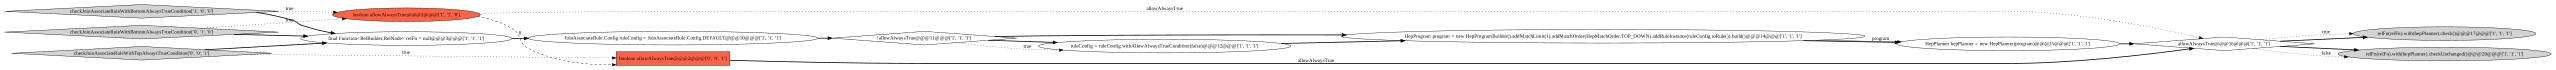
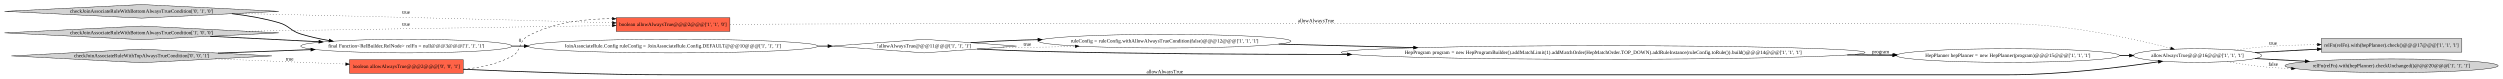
  digraph {
    fontname="Liberation Serif"
    rankdir=LR
    node [fillcolor=white fontname="Liberation Serif" shape=ellipse style=filled]
    edge [fontname="Liberation Serif" style=bold]
    n1 [label="HepProgram program = new HepProgramBuilder().addMatchLimit(1).addMatchOrder(HepMatchOrder.TOP_DOWN).addRuleInstance(ruleConfig.toRule()).build()@@@14@@@['1', '1', '1']"]
    n2 [label="HepPlanner hepPlanner = new HepPlanner(program)@@@15@@@['1', '1', '1']"]
-   n3 [label="allowAlwaysTrue@@@16@@@['1', '1', '1']" shape=diamond]
-   n4 [fillcolor=lightgray label="relFn(relFn).with(hepPlanner).check()@@@17@@@['1', '1', '1']"]
+   n3 [label="allowAlwaysTrue@@@16@@@['1', '1', '1']"]
+   n4 [fillcolor=lightgray label="relFn(relFn).with(hepPlanner).check()@@@17@@@['1', '1', '1']" shape=box]
    n5 [fillcolor=lightgray label="relFn(relFn).with(hepPlanner).checkUnchanged()@@@20@@@['1', '1', '1']"]
    n6 [fillcolor=tomato label="boolean allowAlwaysTrue@@@2@@@['0', '0', '1']" shape=box]
-   n7 [fillcolor=tomato label="boolean allowAlwaysTrue@@@2@@@['1', '1', '0']"]
+   n7 [fillcolor=tomato label="boolean allowAlwaysTrue@@@2@@@['1', '1', '0']" shape=box]
    n8 [label="JoinAssociateRule.Config ruleConfig = JoinAssociateRule.Config.DEFAULT@@@10@@@['1', '1', '1']"]
    n9 [label="!allowAlwaysTrue@@@11@@@['1', '1', '1']" shape=diamond]
    n10 [label="ruleConfig = ruleConfig.withAllowAlwaysTrueCondition(false)@@@12@@@['1', '1', '1']"]
    n11 [fillcolor=lightgray label="checkJoinAssociateRuleWithBottomAlwaysTrueCondition['1', '0', '0']" shape=diamond]
    n12 [label="final Function<RelBuilder,RelNode> relFn = null@@@3@@@['1', '1', '1']"]
    n13 [fillcolor=lightgray label="checkJoinAssociateRuleWithBottomAlwaysTrueCondition['0', '1', '0']" shape=diamond]
    n14 [fillcolor=lightgray label="checkJoinAssociateRuleWithTopAlwaysTrueCondition['0', '0', '1']" shape=diamond]
    n1 -> n2
    n1 -> n2 [label=program style=solid]
    n2 -> n3
    n3 -> n4 [label=true style=dotted]
    n3 -> n4
    n3 -> n5
    n3 -> n5 [label=false style=dotted]
    n6 -> n3 [label=allowAlwaysTrue]
    n7 -> n3 [label=allowAlwaysTrue style=dotted]
-   n7 -> n6 [label=0 style=dashed]
+   n6 -> n7 [label=0 style=dashed]
    n8 -> n9
    n9 -> n1
    n9 -> n10
    n9 -> n10 [label=true style=dotted]
    n10 -> n1
    n11 -> n7 [label=true style=dotted]
    n11 -> n12
    n12 -> n8
    n13 -> n7 [label=true style=dotted]
    n13 -> n12
    n14 -> n6 [label=true style=dotted]
    n14 -> n12
  }
